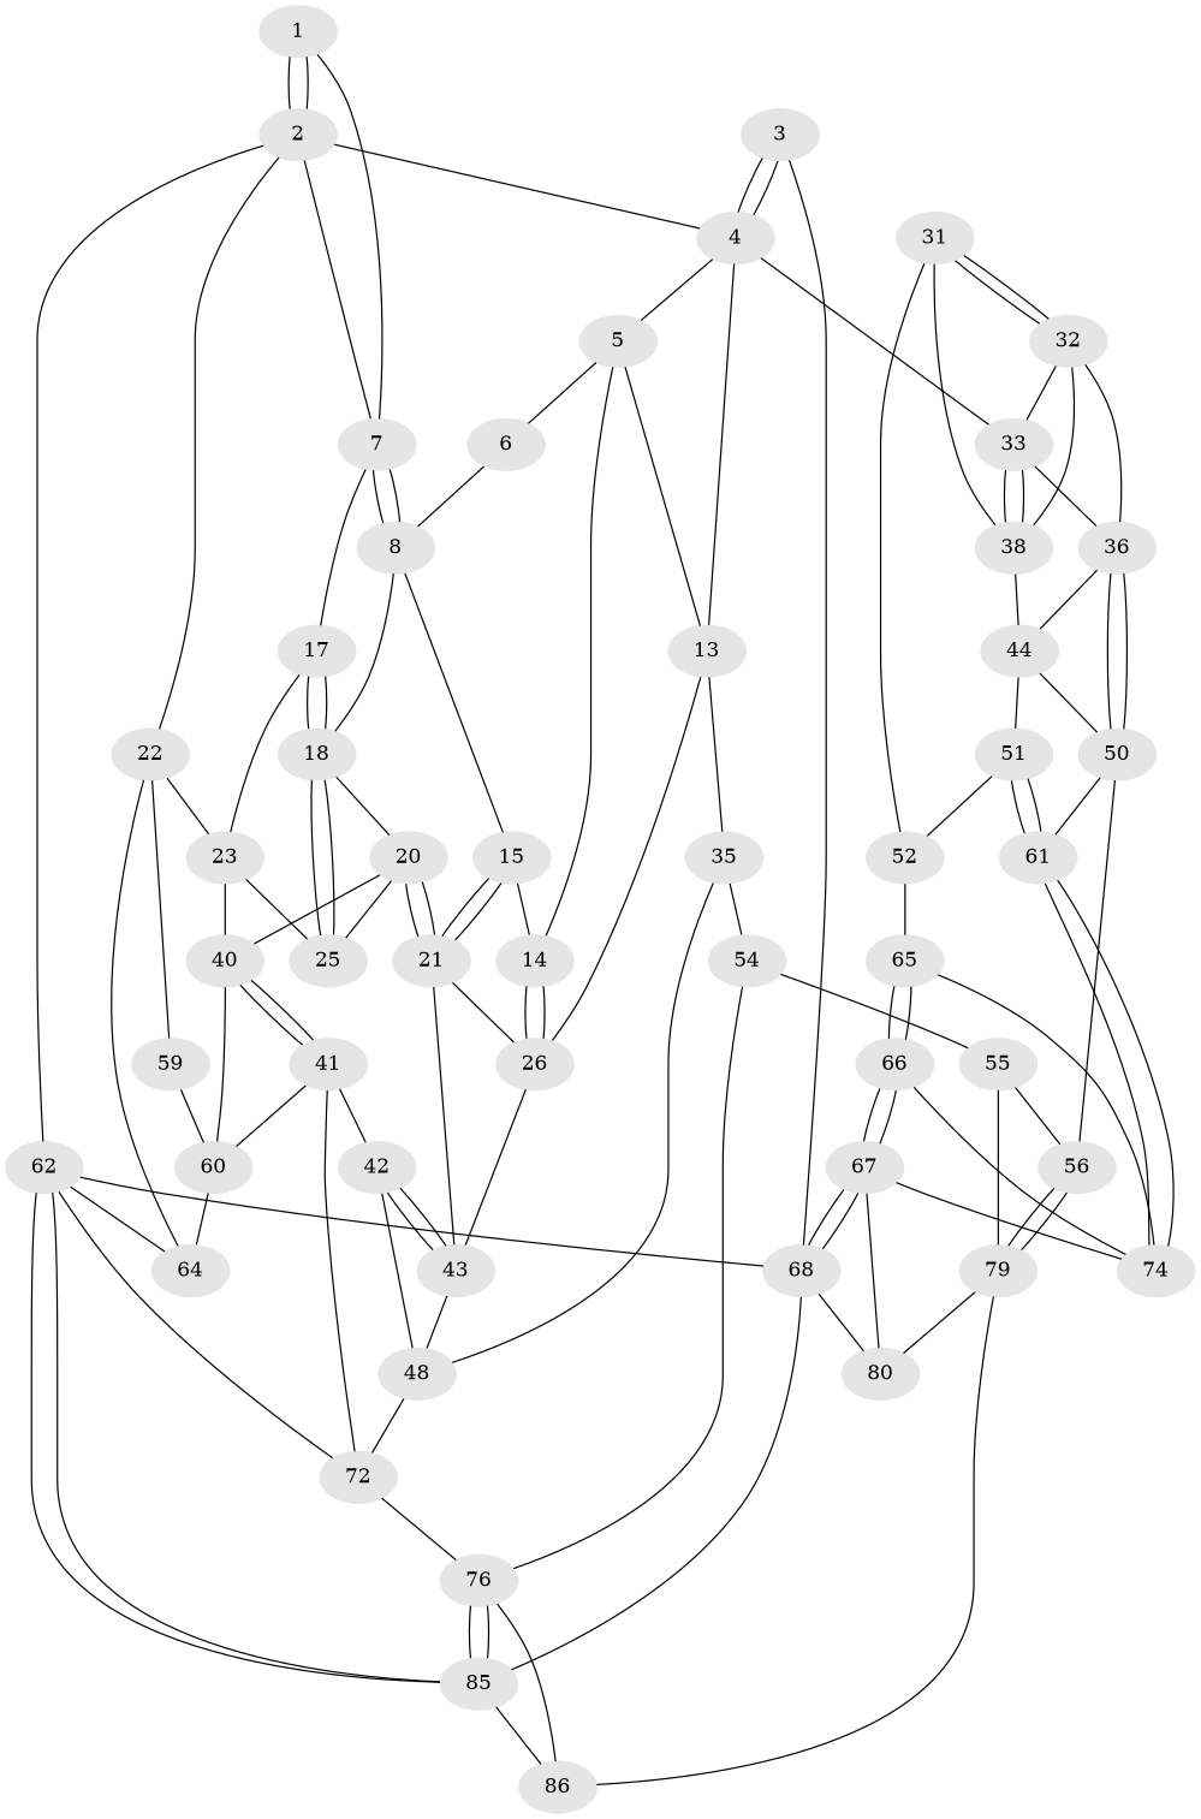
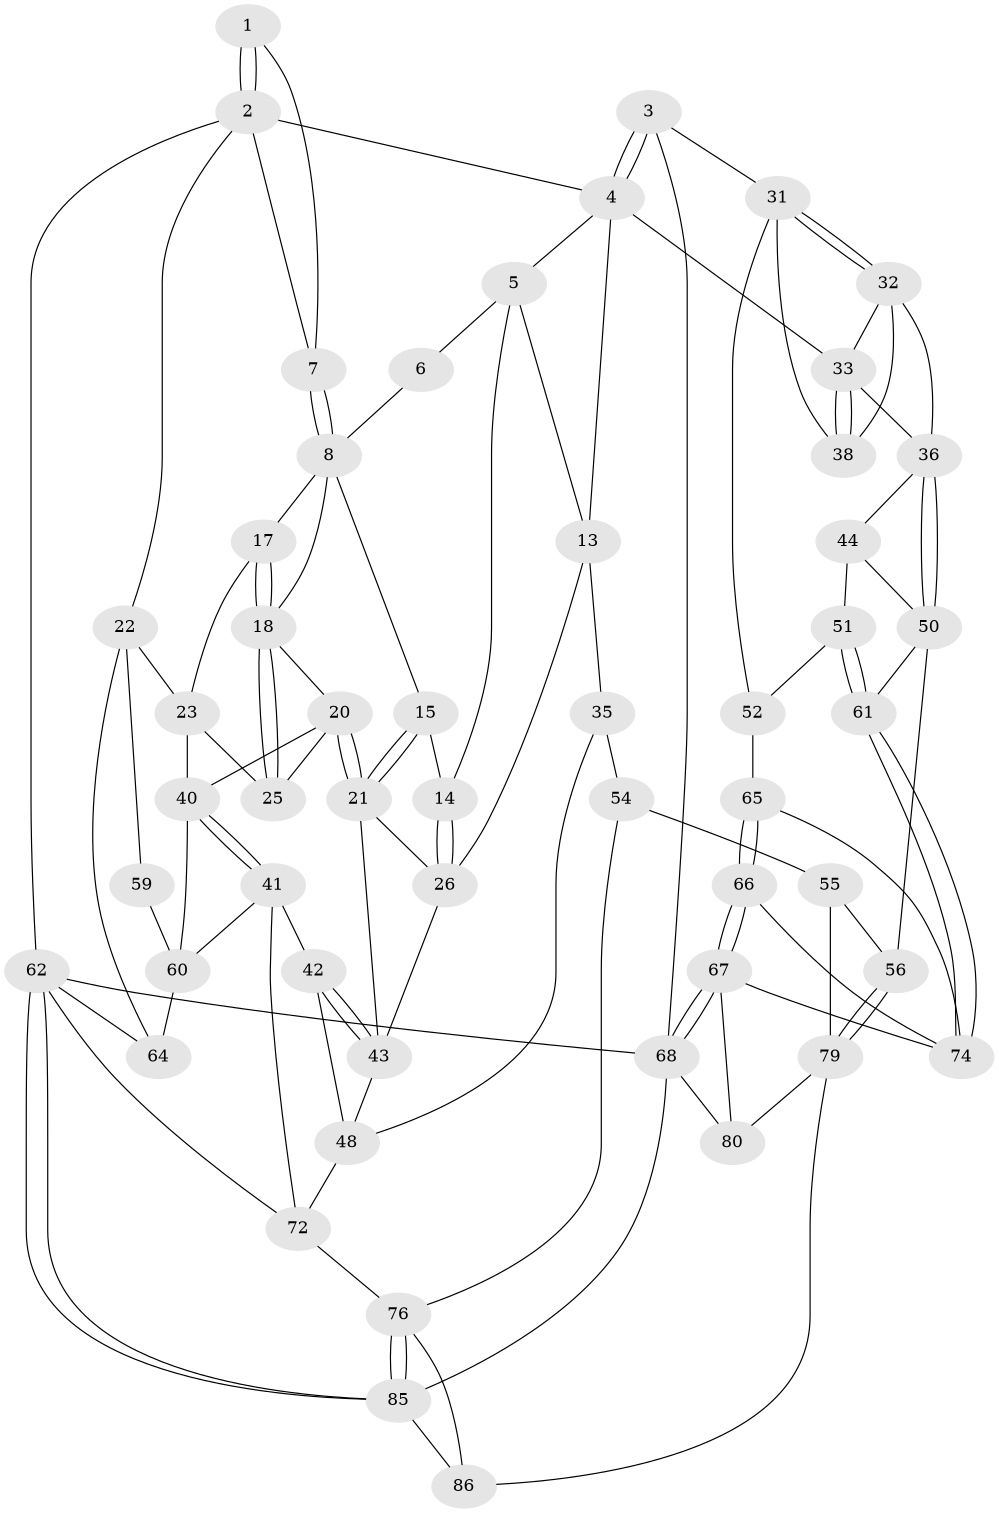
  graph {
    node [color=gray90 style=filled]
    2 [super="+11"]
    1
    7 [super="+10"]
    22 [super="+58"]
    62 [super="+63"]
    4 [super="+14"]
    8 [super="+9"]
    17
    3
    31 [super="+47"]
    68 [super="+88"]
    23 [super="+24"]
    59
    64
    72 [super="+73"]
    85 [super="+87"]
    5 [super="+12"]
    13 [super="+28"]
    33 [super="+34"]
    32
    38 [super="+39"]
    52 [super="+53"]
    80
    6
    n25 [label=14]
    26 [super="+27"]
    35 [super="+49"]
    36 [super="+37"]
    15
    18 [super="+19"]
    21 [super="+29"]
    20 [super="+30"]
    25
    43 [super="+46"]
    48 [super="+69"]
    54 [super="+78"]
    40
    41 [super="+71"]
    60 [super="+70"]
    44 [super="+45"]
    65 [super="+75"]
    50 [super="+57"]
    55 [super="+83"]
    76 [super="+77"]
    51
    56
    61
    42
    79 [super="+84"]
    74 [super="+82"]
    66
    86
    67 [super="+81"]
    2 -- 7
    2 -- 22
    2 -- 62
    2 -- 4
    1 -- 2
    1 -- 2
    1 -- 7
    7 -- 8
    7 -- 8
-   7 -- 17
+   8 -- 17
    22 -- 23
    22 -- 59
    22 -- 64
    62 -- 68
    62 -- 64
    62 -- 72
    62 -- 85
    62 -- 85
    4 -- 5
    4 -- 13
    4 -- 33
    8 -- 15
    8 -- 18
    17 -- 23
    17 -- 18
    17 -- 18
    3 -- 4
    3 -- 4
+   3 -- 31
    3 -- 68
    31 -- 32
    31 -- 32
    31 -- 38
    31 -- 52
    68 -- 85
    68 -- 80
    23 -- 25
    23 -- 40
    59 -- 60
    72 -- 76
    85 -- 86
    5 -- 13
    5 -- 6
    5 -- n25
    13 -- 26
    13 -- 35
    33 -- 38
    33 -- 38
    33 -- 36
    32 -- 33
    32 -- 38
    32 -- 36
-   38 -- 44
    52 -- 65 [weight=2]
    6 -- 8
    n25 -- 26
    n25 -- 26
    26 -- 43
    35 -- 48
    35 -- 54
    36 -- 44
    36 -- 50
    36 -- 50
    15 -- n25
    15 -- 21
    15 -- 21
    18 -- 20
    18 -- 25
    18 -- 25
    21 -- 26
    21 -- 43
    20 -- 21
    20 -- 21
    20 -- 25
    20 -- 40
    43 -- 48
    48 -- 72
    54 -- 55 [weight=2]
    54 -- 76
    40 -- 41
    40 -- 41
    40 -- 60
    41 -- 72
    41 -- 60
    41 -- 42
    60 -- 64
    44 -- 50
    44 -- 51
    65 -- 74
    65 -- 66
    65 -- 66
    50 -- 56
    50 -- 61
    55 -- 56
    55 -- 79
    76 -- 85
    76 -- 85
    76 -- 86
    51 -- 52
    51 -- 61
    51 -- 61
    56 -- 79
    56 -- 79
    61 -- 74
    61 -- 74
    42 -- 43
    42 -- 43
    42 -- 48
    79 -- 80
    79 -- 86
    66 -- 74
    66 -- 67
    66 -- 67
    67 -- 68
    67 -- 68
    67 -- 80
    67 -- 74
  }
